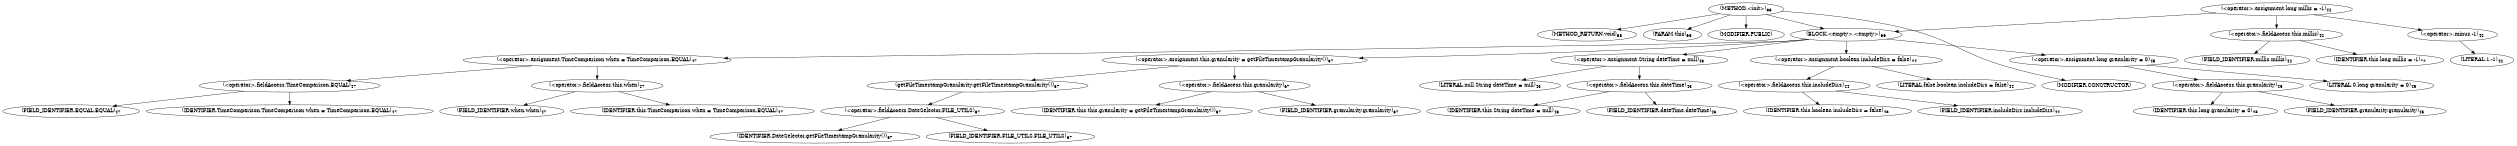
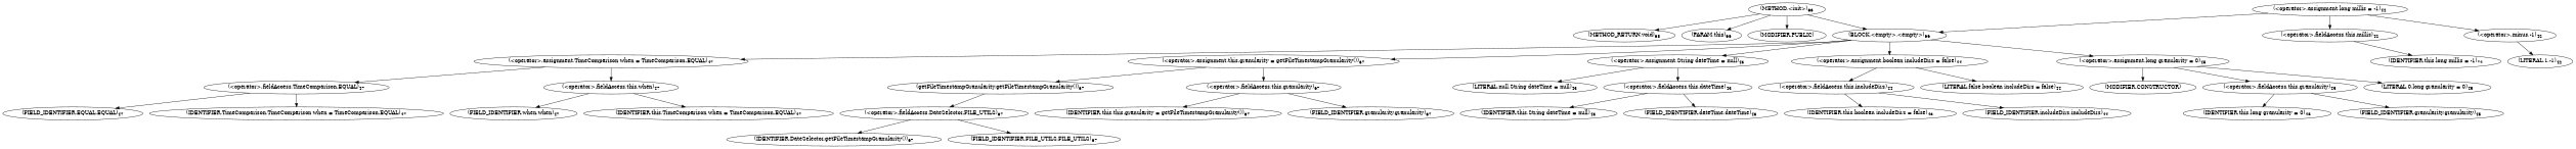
  digraph {
    n1 [label=<(METHOD,&lt;init&gt;)<SUB>66</SUB>>]
    n2 [label=<(PARAM,this)<SUB>66</SUB>>]
    n3 [label=<(BLOCK,&lt;empty&gt;,&lt;empty&gt;)<SUB>66</SUB>>]
    n4 [label=<(MODIFIER,CONSTRUCTOR)>]
    n5 [label=<(MODIFIER,PUBLIC)>]
    n6 [label=<(METHOD_RETURN,void)<SUB>68</SUB>>]
    n7 [label=<(&lt;operator&gt;.assignment,String dateTime = null)<SUB>43</SUB>>]
    n8 [label=<(&lt;operator&gt;.assignment,boolean includeDirs = false)<SUB>44</SUB>>]
    n9 [label=<(&lt;operator&gt;.assignment,long granularity = 0)<SUB>45</SUB>>]
    n10 [label=<(&lt;operator&gt;.assignment,TimeComparison when = TimeComparison.EQUAL)<SUB>47</SUB>>]
    n11 [label=<(&lt;operator&gt;.assignment,this.granularity = getFileTimestampGranularity())<SUB>67</SUB>>]
    n12 [label=<(&lt;operator&gt;.assignment,long millis = -1)<SUB>42</SUB>>]
    n13 [label=<(&lt;operator&gt;.fieldAccess,this.millis)<SUB>42</SUB>>]
    n14 [label=<(&lt;operator&gt;.minus,-1)<SUB>42</SUB>>]
    n15 [label=<(&lt;operator&gt;.fieldAccess,this.dateTime)<SUB>43</SUB>>]
    n16 [label=<(LITERAL,null,String dateTime = null)<SUB>43</SUB>>]
    n17 [label=<(&lt;operator&gt;.fieldAccess,this.includeDirs)<SUB>44</SUB>>]
    n18 [label=<(LITERAL,false,boolean includeDirs = false)<SUB>44</SUB>>]
    n19 [label=<(&lt;operator&gt;.fieldAccess,this.granularity)<SUB>45</SUB>>]
    n20 [label=<(LITERAL,0,long granularity = 0)<SUB>45</SUB>>]
    n21 [label=<(&lt;operator&gt;.fieldAccess,this.when)<SUB>47</SUB>>]
    n22 [label=<(&lt;operator&gt;.fieldAccess,TimeComparison.EQUAL)<SUB>47</SUB>>]
    n23 [label=<(&lt;operator&gt;.fieldAccess,this.granularity)<SUB>67</SUB>>]
    n24 [label=<(getFileTimestampGranularity,getFileTimestampGranularity())<SUB>67</SUB>>]
    n25 [label=<(IDENTIFIER,this,long millis = -1)<SUB>72</SUB>>]
-   n26 [label=<(FIELD_IDENTIFIER,millis,millis)<SUB>42</SUB>>]
    n27 [label=<(LITERAL,1,-1)<SUB>42</SUB>>]
    n28 [label=<(IDENTIFIER,this,String dateTime = null)<SUB>43</SUB>>]
    n29 [label=<(FIELD_IDENTIFIER,dateTime,dateTime)<SUB>43</SUB>>]
    n30 [label=<(IDENTIFIER,this,boolean includeDirs = false)<SUB>43</SUB>>]
    n31 [label=<(FIELD_IDENTIFIER,includeDirs,includeDirs)<SUB>44</SUB>>]
    n32 [label=<(IDENTIFIER,this,long granularity = 0)<SUB>45</SUB>>]
    n33 [label=<(FIELD_IDENTIFIER,granularity,granularity)<SUB>45</SUB>>]
    n34 [label=<(IDENTIFIER,this,TimeComparison when = TimeComparison.EQUAL)<SUB>47</SUB>>]
    n35 [label=<(FIELD_IDENTIFIER,when,when)<SUB>47</SUB>>]
    n36 [label=<(IDENTIFIER,TimeComparison,TimeComparison when = TimeComparison.EQUAL)<SUB>47</SUB>>]
    n37 [label=<(FIELD_IDENTIFIER,EQUAL,EQUAL)<SUB>47</SUB>>]
    n38 [label=<(IDENTIFIER,this,this.granularity = getFileTimestampGranularity())<SUB>67</SUB>>]
    n39 [label=<(FIELD_IDENTIFIER,granularity,granularity)<SUB>67</SUB>>]
    n40 [label=<(&lt;operator&gt;.fieldAccess,DateSelector.FILE_UTILS)<SUB>67</SUB>>]
    n41 [label=<(IDENTIFIER,DateSelector,getFileTimestampGranularity())<SUB>67</SUB>>]
    n42 [label=<(FIELD_IDENTIFIER,FILE_UTILS,FILE_UTILS)<SUB>67</SUB>>]
    n1 -> n2
    n1 -> n3
-   n1 -> n4
+   n9 -> n4
    n1 -> n5
    n1 -> n6
    n3 -> n7
    n3 -> n8
    n3 -> n9
    n3 -> n10
    n3 -> n11
    n7 -> n15
    n7 -> n16
    n8 -> n17
    n8 -> n18
    n9 -> n19
    n9 -> n20
    n10 -> n21
    n10 -> n22
    n11 -> n23
    n11 -> n24
    n12 -> n3
    n12 -> n13
    n12 -> n14
    n13 -> n25
-   n13 -> n26
    n14 -> n27
    n15 -> n28
    n15 -> n29
    n17 -> n30
    n17 -> n31
    n19 -> n32
    n19 -> n33
    n21 -> n34
    n21 -> n35
    n22 -> n36
    n22 -> n37
    n23 -> n38
    n23 -> n39
    n24 -> n40
    n40 -> n41
    n40 -> n42
  }
